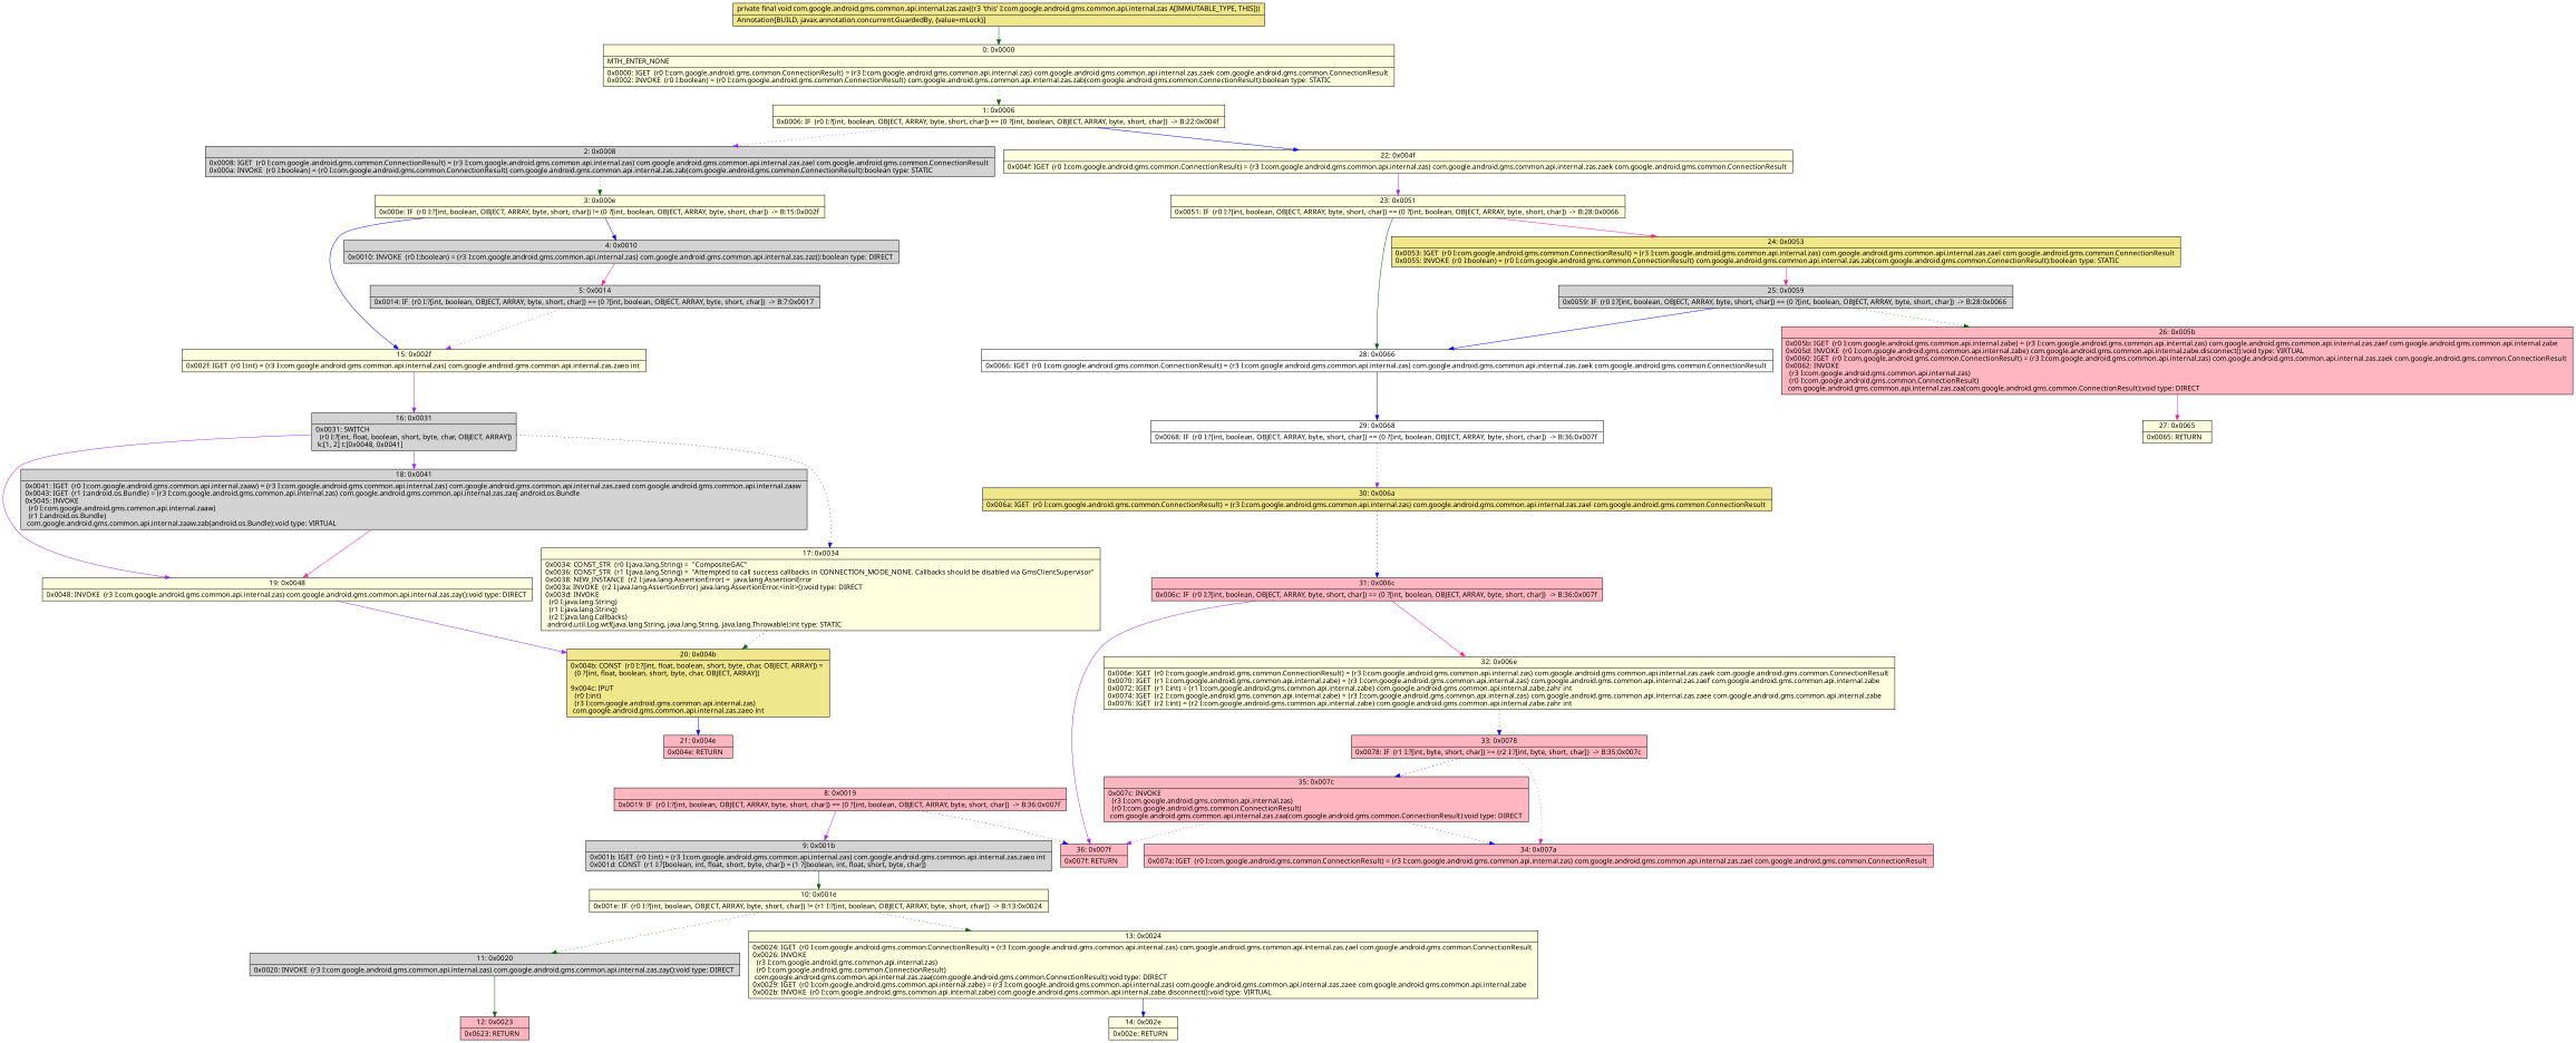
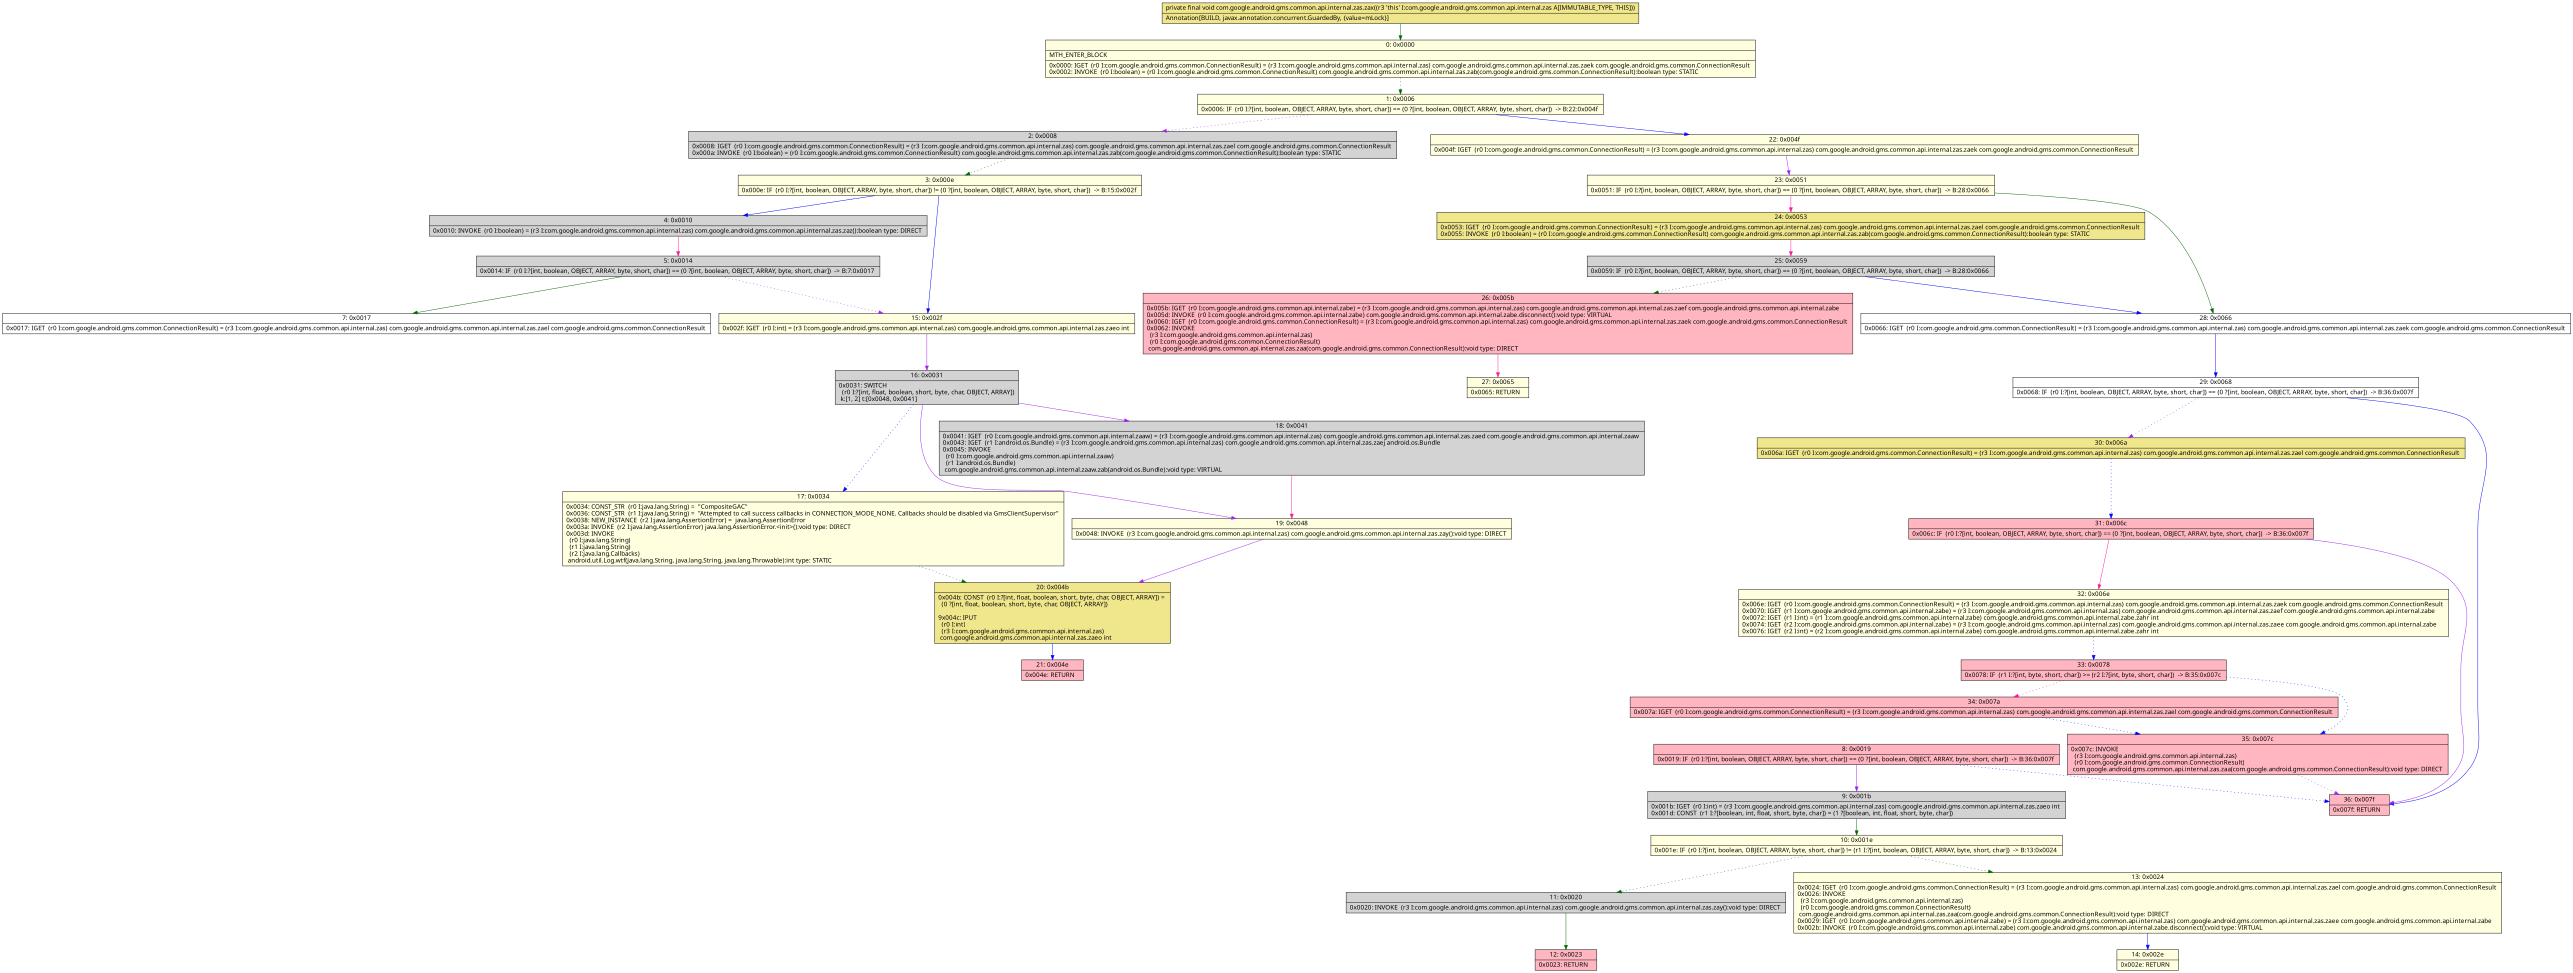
  digraph {
    fontname="Noto Sans"
    node [fillcolor=lightyellow fontname="Noto Sans" shape=record style=filled]
    edge [color=blue fontname="Noto Sans" style=solid]
-   n1 [label="{0\:\ 0x0000|MTH_ENTER_NONE\l|0x0000: IGET  (r0 I:com.google.android.gms.common.ConnectionResult) = (r3 I:com.google.android.gms.common.api.internal.zas) com.google.android.gms.common.api.internal.zas.zaek com.google.android.gms.common.ConnectionResult \l0x0002: INVOKE  (r0 I:boolean) = (r0 I:com.google.android.gms.common.ConnectionResult) com.google.android.gms.common.api.internal.zas.zab(com.google.android.gms.common.ConnectionResult):boolean type: STATIC \l}"]
+   n1 [label="{0\:\ 0x0000|MTH_ENTER_BLOCK\l|0x0000: IGET  (r0 I:com.google.android.gms.common.ConnectionResult) = (r3 I:com.google.android.gms.common.api.internal.zas) com.google.android.gms.common.api.internal.zas.zaek com.google.android.gms.common.ConnectionResult \l0x0002: INVOKE  (r0 I:boolean) = (r0 I:com.google.android.gms.common.ConnectionResult) com.google.android.gms.common.api.internal.zas.zab(com.google.android.gms.common.ConnectionResult):boolean type: STATIC \l}"]
    n2 [label="{1\:\ 0x0006|0x0006: IF  (r0 I:?[int, boolean, OBJECT, ARRAY, byte, short, char]) == (0 ?[int, boolean, OBJECT, ARRAY, byte, short, char])  \-\> B:22:0x004f \l}"]
    n3 [fillcolor=lightgrey label="{2\:\ 0x0008|0x0008: IGET  (r0 I:com.google.android.gms.common.ConnectionResult) = (r3 I:com.google.android.gms.common.api.internal.zas) com.google.android.gms.common.api.internal.zas.zael com.google.android.gms.common.ConnectionResult \l0x000a: INVOKE  (r0 I:boolean) = (r0 I:com.google.android.gms.common.ConnectionResult) com.google.android.gms.common.api.internal.zas.zab(com.google.android.gms.common.ConnectionResult):boolean type: STATIC \l}"]
    n4 [label="{22\:\ 0x004f|0x004f: IGET  (r0 I:com.google.android.gms.common.ConnectionResult) = (r3 I:com.google.android.gms.common.api.internal.zas) com.google.android.gms.common.api.internal.zas.zaek com.google.android.gms.common.ConnectionResult \l}"]
    n5 [label="{3\:\ 0x000e|0x000e: IF  (r0 I:?[int, boolean, OBJECT, ARRAY, byte, short, char]) != (0 ?[int, boolean, OBJECT, ARRAY, byte, short, char])  \-\> B:15:0x002f \l}"]
    n6 [label="{23\:\ 0x0051|0x0051: IF  (r0 I:?[int, boolean, OBJECT, ARRAY, byte, short, char]) == (0 ?[int, boolean, OBJECT, ARRAY, byte, short, char])  \-\> B:28:0x0066 \l}"]
    n7 [fillcolor=lightgrey label="{4\:\ 0x0010|0x0010: INVOKE  (r0 I:boolean) = (r3 I:com.google.android.gms.common.api.internal.zas) com.google.android.gms.common.api.internal.zas.zaz():boolean type: DIRECT \l}"]
    n8 [label="{15\:\ 0x002f|0x002f: IGET  (r0 I:int) = (r3 I:com.google.android.gms.common.api.internal.zas) com.google.android.gms.common.api.internal.zas.zaeo int \l}"]
    n9 [fillcolor=lightgrey label="{5\:\ 0x0014|0x0014: IF  (r0 I:?[int, boolean, OBJECT, ARRAY, byte, short, char]) == (0 ?[int, boolean, OBJECT, ARRAY, byte, short, char])  \-\> B:7:0x0017 \l}"]
    n10 [fillcolor=lightgrey label="{16\:\ 0x0031|0x0031: SWITCH  \l  (r0 I:?[int, float, boolean, short, byte, char, OBJECT, ARRAY])\l k:[1, 2] t:[0x0048, 0x0041] \l}"]
+   n11 [fillcolor=white label="{7\:\ 0x0017|0x0017: IGET  (r0 I:com.google.android.gms.common.ConnectionResult) = (r3 I:com.google.android.gms.common.api.internal.zas) com.google.android.gms.common.api.internal.zas.zael com.google.android.gms.common.ConnectionResult \l}"]
    n12 [fillcolor=lightpink label="{8\:\ 0x0019|0x0019: IF  (r0 I:?[int, boolean, OBJECT, ARRAY, byte, short, char]) == (0 ?[int, boolean, OBJECT, ARRAY, byte, short, char])  \-\> B:36:0x007f \l}"]
    n13 [fillcolor=lightgrey label="{9\:\ 0x001b|0x001b: IGET  (r0 I:int) = (r3 I:com.google.android.gms.common.api.internal.zas) com.google.android.gms.common.api.internal.zas.zaeo int \l0x001d: CONST  (r1 I:?[boolean, int, float, short, byte, char]) = (1 ?[boolean, int, float, short, byte, char]) \l}"]
    n14 [fillcolor=lightpink label="{36\:\ 0x007f|0x007f: RETURN   \l}"]
    n15 [label="{10\:\ 0x001e|0x001e: IF  (r0 I:?[int, boolean, OBJECT, ARRAY, byte, short, char]) != (r1 I:?[int, boolean, OBJECT, ARRAY, byte, short, char])  \-\> B:13:0x0024 \l}"]
    n16 [fillcolor=lightgrey label="{11\:\ 0x0020|0x0020: INVOKE  (r3 I:com.google.android.gms.common.api.internal.zas) com.google.android.gms.common.api.internal.zas.zay():void type: DIRECT \l}"]
    n17 [label="{13\:\ 0x0024|0x0024: IGET  (r0 I:com.google.android.gms.common.ConnectionResult) = (r3 I:com.google.android.gms.common.api.internal.zas) com.google.android.gms.common.api.internal.zas.zael com.google.android.gms.common.ConnectionResult \l0x0026: INVOKE  \l  (r3 I:com.google.android.gms.common.api.internal.zas)\l  (r0 I:com.google.android.gms.common.ConnectionResult)\l com.google.android.gms.common.api.internal.zas.zaa(com.google.android.gms.common.ConnectionResult):void type: DIRECT \l0x0029: IGET  (r0 I:com.google.android.gms.common.api.internal.zabe) = (r3 I:com.google.android.gms.common.api.internal.zas) com.google.android.gms.common.api.internal.zas.zaee com.google.android.gms.common.api.internal.zabe \l0x002b: INVOKE  (r0 I:com.google.android.gms.common.api.internal.zabe) com.google.android.gms.common.api.internal.zabe.disconnect():void type: VIRTUAL \l}"]
-   n18 [fillcolor=lightpink label="{12\:\ 0x0023|0x0623: RETURN   \l}"]
+   n18 [fillcolor=lightpink label="{12\:\ 0x0023|0x0023: RETURN   \l}"]
    n19 [label="{14\:\ 0x002e|0x002e: RETURN   \l}"]
    n20 [label="{17\:\ 0x0034|0x0034: CONST_STR  (r0 I:java.lang.String) =  \"CompositeGAC\" \l0x0036: CONST_STR  (r1 I:java.lang.String) =  \"Attempted to call success callbacks in CONNECTION_MODE_NONE. Callbacks should be disabled via GmsClientSupervisor\" \l0x0038: NEW_INSTANCE  (r2 I:java.lang.AssertionError) =  java.lang.AssertionError \l0x003a: INVOKE  (r2 I:java.lang.AssertionError) java.lang.AssertionError.\<init\>():void type: DIRECT \l0x003d: INVOKE  \l  (r0 I:java.lang.String)\l  (r1 I:java.lang.String)\l  (r2 I:java.lang.Callbacks)\l android.util.Log.wtf(java.lang.String, java.lang.String, java.lang.Throwable):int type: STATIC \l}"]
-   n21 [fillcolor=lightgrey label="{18\:\ 0x0041|0x0041: IGET  (r0 I:com.google.android.gms.common.api.internal.zaaw) = (r3 I:com.google.android.gms.common.api.internal.zas) com.google.android.gms.common.api.internal.zas.zaed com.google.android.gms.common.api.internal.zaaw \l0x0043: IGET  (r1 I:android.os.Bundle) = (r3 I:com.google.android.gms.common.api.internal.zas) com.google.android.gms.common.api.internal.zas.zaej android.os.Bundle \l0x5045: INVOKE  \l  (r0 I:com.google.android.gms.common.api.internal.zaaw)\l  (r1 I:android.os.Bundle)\l com.google.android.gms.common.api.internal.zaaw.zab(android.os.Bundle):void type: VIRTUAL \l}"]
+   n21 [fillcolor=lightgrey label="{18\:\ 0x0041|0x0041: IGET  (r0 I:com.google.android.gms.common.api.internal.zaaw) = (r3 I:com.google.android.gms.common.api.internal.zas) com.google.android.gms.common.api.internal.zas.zaed com.google.android.gms.common.api.internal.zaaw \l0x0043: IGET  (r1 I:android.os.Bundle) = (r3 I:com.google.android.gms.common.api.internal.zas) com.google.android.gms.common.api.internal.zas.zaej android.os.Bundle \l0x0045: INVOKE  \l  (r0 I:com.google.android.gms.common.api.internal.zaaw)\l  (r1 I:android.os.Bundle)\l com.google.android.gms.common.api.internal.zaaw.zab(android.os.Bundle):void type: VIRTUAL \l}"]
    n22 [label="{19\:\ 0x0048|0x0048: INVOKE  (r3 I:com.google.android.gms.common.api.internal.zas) com.google.android.gms.common.api.internal.zas.zay():void type: DIRECT \l}"]
    n23 [fillcolor=khaki label="{20\:\ 0x004b|0x004b: CONST  (r0 I:?[int, float, boolean, short, byte, char, OBJECT, ARRAY]) = \l  (0 ?[int, float, boolean, short, byte, char, OBJECT, ARRAY])\l \l9x004c: IPUT  \l  (r0 I:int)\l  (r3 I:com.google.android.gms.common.api.internal.zas)\l com.google.android.gms.common.api.internal.zas.zaeo int \l}"]
    n24 [fillcolor=lightpink label="{21\:\ 0x004e|0x004e: RETURN   \l}"]
    n25 [fillcolor=khaki label="{24\:\ 0x0053|0x0053: IGET  (r0 I:com.google.android.gms.common.ConnectionResult) = (r3 I:com.google.android.gms.common.api.internal.zas) com.google.android.gms.common.api.internal.zas.zael com.google.android.gms.common.ConnectionResult \l0x0055: INVOKE  (r0 I:boolean) = (r0 I:com.google.android.gms.common.ConnectionResult) com.google.android.gms.common.api.internal.zas.zab(com.google.android.gms.common.ConnectionResult):boolean type: STATIC \l}"]
    n26 [fillcolor=white label="{28\:\ 0x0066|0x0066: IGET  (r0 I:com.google.android.gms.common.ConnectionResult) = (r3 I:com.google.android.gms.common.api.internal.zas) com.google.android.gms.common.api.internal.zas.zaek com.google.android.gms.common.ConnectionResult \l}"]
    n27 [fillcolor=lightgrey label="{25\:\ 0x0059|0x0059: IF  (r0 I:?[int, boolean, OBJECT, ARRAY, byte, short, char]) == (0 ?[int, boolean, OBJECT, ARRAY, byte, short, char])  \-\> B:28:0x0066 \l}"]
    n28 [fillcolor=white label="{29\:\ 0x0068|0x0068: IF  (r0 I:?[int, boolean, OBJECT, ARRAY, byte, short, char]) == (0 ?[int, boolean, OBJECT, ARRAY, byte, short, char])  \-\> B:36:0x007f \l}"]
    n29 [fillcolor=lightpink label="{26\:\ 0x005b|0x005b: IGET  (r0 I:com.google.android.gms.common.api.internal.zabe) = (r3 I:com.google.android.gms.common.api.internal.zas) com.google.android.gms.common.api.internal.zas.zaef com.google.android.gms.common.api.internal.zabe \l0x005d: INVOKE  (r0 I:com.google.android.gms.common.api.internal.zabe) com.google.android.gms.common.api.internal.zabe.disconnect():void type: VIRTUAL \l0x0060: IGET  (r0 I:com.google.android.gms.common.ConnectionResult) = (r3 I:com.google.android.gms.common.api.internal.zas) com.google.android.gms.common.api.internal.zas.zaek com.google.android.gms.common.ConnectionResult \l0x0062: INVOKE  \l  (r3 I:com.google.android.gms.common.api.internal.zas)\l  (r0 I:com.google.android.gms.common.ConnectionResult)\l com.google.android.gms.common.api.internal.zas.zaa(com.google.android.gms.common.ConnectionResult):void type: DIRECT \l}"]
    n30 [label="{27\:\ 0x0065|0x0065: RETURN   \l}"]
    n31 [fillcolor=khaki label="{30\:\ 0x006a|0x006a: IGET  (r0 I:com.google.android.gms.common.ConnectionResult) = (r3 I:com.google.android.gms.common.api.internal.zas) com.google.android.gms.common.api.internal.zas.zael com.google.android.gms.common.ConnectionResult \l}"]
    n32 [fillcolor=lightpink label="{31\:\ 0x006c|0x006c: IF  (r0 I:?[int, boolean, OBJECT, ARRAY, byte, short, char]) == (0 ?[int, boolean, OBJECT, ARRAY, byte, short, char])  \-\> B:36:0x007f \l}"]
    n33 [label="{32\:\ 0x006e|0x006e: IGET  (r0 I:com.google.android.gms.common.ConnectionResult) = (r3 I:com.google.android.gms.common.api.internal.zas) com.google.android.gms.common.api.internal.zas.zaek com.google.android.gms.common.ConnectionResult \l0x0070: IGET  (r1 I:com.google.android.gms.common.api.internal.zabe) = (r3 I:com.google.android.gms.common.api.internal.zas) com.google.android.gms.common.api.internal.zas.zaef com.google.android.gms.common.api.internal.zabe \l0x0072: IGET  (r1 I:int) = (r1 I:com.google.android.gms.common.api.internal.zabe) com.google.android.gms.common.api.internal.zabe.zahr int \l0x0074: IGET  (r2 I:com.google.android.gms.common.api.internal.zabe) = (r3 I:com.google.android.gms.common.api.internal.zas) com.google.android.gms.common.api.internal.zas.zaee com.google.android.gms.common.api.internal.zabe \l0x0076: IGET  (r2 I:int) = (r2 I:com.google.android.gms.common.api.internal.zabe) com.google.android.gms.common.api.internal.zabe.zahr int \l}"]
    n34 [fillcolor=lightpink label="{33\:\ 0x0078|0x0078: IF  (r1 I:?[int, byte, short, char]) \>= (r2 I:?[int, byte, short, char])  \-\> B:35:0x007c \l}"]
    n35 [fillcolor=lightpink label="{34\:\ 0x007a|0x007a: IGET  (r0 I:com.google.android.gms.common.ConnectionResult) = (r3 I:com.google.android.gms.common.api.internal.zas) com.google.android.gms.common.api.internal.zas.zael com.google.android.gms.common.ConnectionResult \l}"]
    n36 [fillcolor=lightpink label="{35\:\ 0x007c|0x007c: INVOKE  \l  (r3 I:com.google.android.gms.common.api.internal.zas)\l  (r0 I:com.google.android.gms.common.ConnectionResult)\l com.google.android.gms.common.api.internal.zas.zaa(com.google.android.gms.common.ConnectionResult):void type: DIRECT \l}"]
    n37 [fillcolor=khaki label="{private final void com.google.android.gms.common.api.internal.zas.zax((r3 'this' I:com.google.android.gms.common.api.internal.zas A[IMMUTABLE_TYPE, THIS]))  | Annotation[BUILD, javax.annotation.concurrent.GuardedBy, \{value=mLock\}]\l}"]
    n1 -> n2 [color=darkgreen style=dotted]
    n2 -> n3 [color=purple style=dotted]
    n2 -> n4
    n3 -> n5 [color=darkgreen style=dotted]
    n4 -> n6 [color=purple]
    n5 -> n7
    n5 -> n8
    n6 -> n25 [color=deeppink]
    n6 -> n26 [color=darkgreen]
    n7 -> n9 [color=deeppink]
    n8 -> n10 [color=purple]
    n9 -> n8 [color=purple style=dotted]
+   n9 -> n11 [color=darkgreen]
    n10 -> n20 [style=dotted]
    n10 -> n21 [color=purple]
    n10 -> n22 [color=purple]
    n12 -> n13 [color=purple]
    n12 -> n14 [style=dotted]
    n13 -> n15 [color=darkgreen]
    n15 -> n16 [color=darkgreen style=dotted]
    n15 -> n17 [color=darkgreen style=dotted]
    n16 -> n18 [color=darkgreen]
    n17 -> n19
    n20 -> n23 [color=darkgreen style=dotted]
    n21 -> n22 [color=deeppink]
    n22 -> n23 [color=purple]
    n23 -> n24
    n25 -> n27 [color=deeppink]
    n26 -> n28
    n27 -> n26
    n27 -> n29 [color=darkgreen style=dotted]
+   n28 -> n14
    n28 -> n31 [color=purple style=dotted]
    n29 -> n30 [color=deeppink]
    n31 -> n32 [style=dotted]
    n32 -> n14 [color=purple]
    n32 -> n33 [color=deeppink]
    n33 -> n34 [style=dotted]
    n34 -> n35 [color=deeppink style=dotted]
    n34 -> n36 [style=dotted]
-   n36 -> n35 [style=dotted]
+   n35 -> n36 [style=dotted]
    n36 -> n14 [color=purple style=dotted]
    n37 -> n1 [color=darkgreen]
  }
